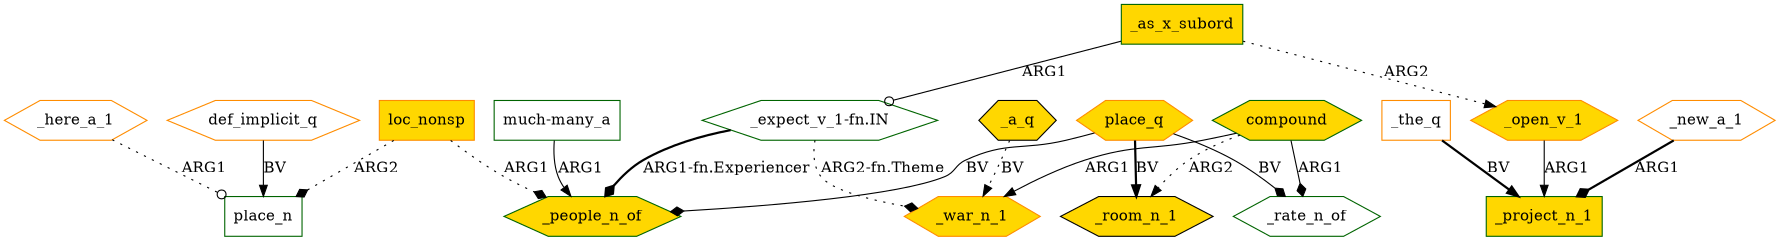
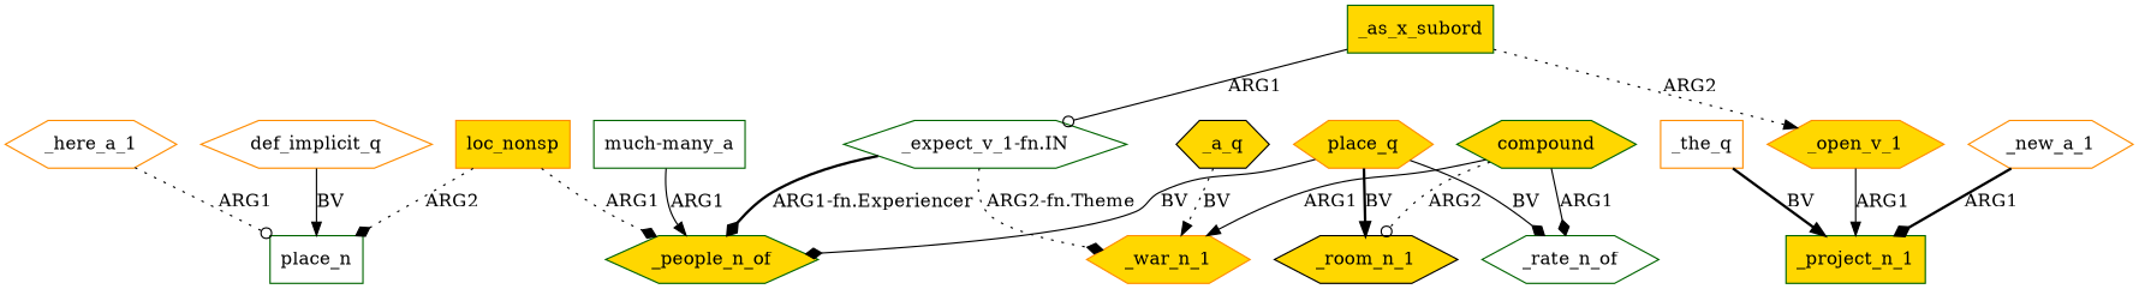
  digraph {
    node [color=darkorange fillcolor=gold shape=hexagon style=filled]
    edge [arrowhead=normal style=solid]
    _here_a_1 [fillcolor=white]
    place_n [color=darkgreen fillcolor=white shape=box]
    loc_nonsp [shape=box]
    _people_n_of [color=darkgreen]
    compound [color=darkgreen]
    _room_n_1 [color=black]
    _war_n_1
    _rate_n_of [color=darkgreen fillcolor=white]
    "_expect_v_1-fn.IN" [color=darkgreen fillcolor=white]
    _the_q [fillcolor=white shape=box]
    _project_n_1 [color=darkgreen shape=box]
    n12 [label=place_q]
    def_implicit_q [fillcolor=white]
    "much-many_a" [color=darkgreen fillcolor=white shape=box]
    _as_x_subord [color=darkgreen shape=box]
    _open_v_1
    _new_a_1 [fillcolor=white]
    _a_q [color=black]
    _here_a_1 -> place_n [arrowhead=odot label=ARG1 style=dotted]
    loc_nonsp -> place_n [arrowhead=diamond label=ARG2 style=dotted]
    loc_nonsp -> _people_n_of [arrowhead=diamond label=ARG1 style=dotted]
-   compound -> _room_n_1 [label=ARG2 style=dotted]
+   compound -> _room_n_1 [arrowhead=odot label=ARG2 style=dotted]
    compound -> _war_n_1 [label=ARG1]
    compound -> _rate_n_of [arrowhead=diamond label=ARG1]
    "_expect_v_1-fn.IN" -> _people_n_of [arrowhead=diamond label="ARG1-fn.Experiencer" style=bold]
    "_expect_v_1-fn.IN" -> _war_n_1 [arrowhead=diamond label="ARG2-fn.Theme" style=dotted]
    _the_q -> _project_n_1 [label=BV style=bold]
    n12 -> _people_n_of [arrowhead=diamond label=BV]
    n12 -> _room_n_1 [label=BV style=bold]
    n12 -> _rate_n_of [arrowhead=diamond label=BV]
    def_implicit_q -> place_n [label=BV]
    "much-many_a" -> _people_n_of [label=ARG1]
    _as_x_subord -> "_expect_v_1-fn.IN" [arrowhead=odot label=ARG1]
    _as_x_subord -> _open_v_1 [label=ARG2 style=dotted]
    _open_v_1 -> _project_n_1 [label=ARG1]
    _new_a_1 -> _project_n_1 [arrowhead=diamond label=ARG1 style=bold]
    _a_q -> _war_n_1 [label=BV style=dotted]
  }
